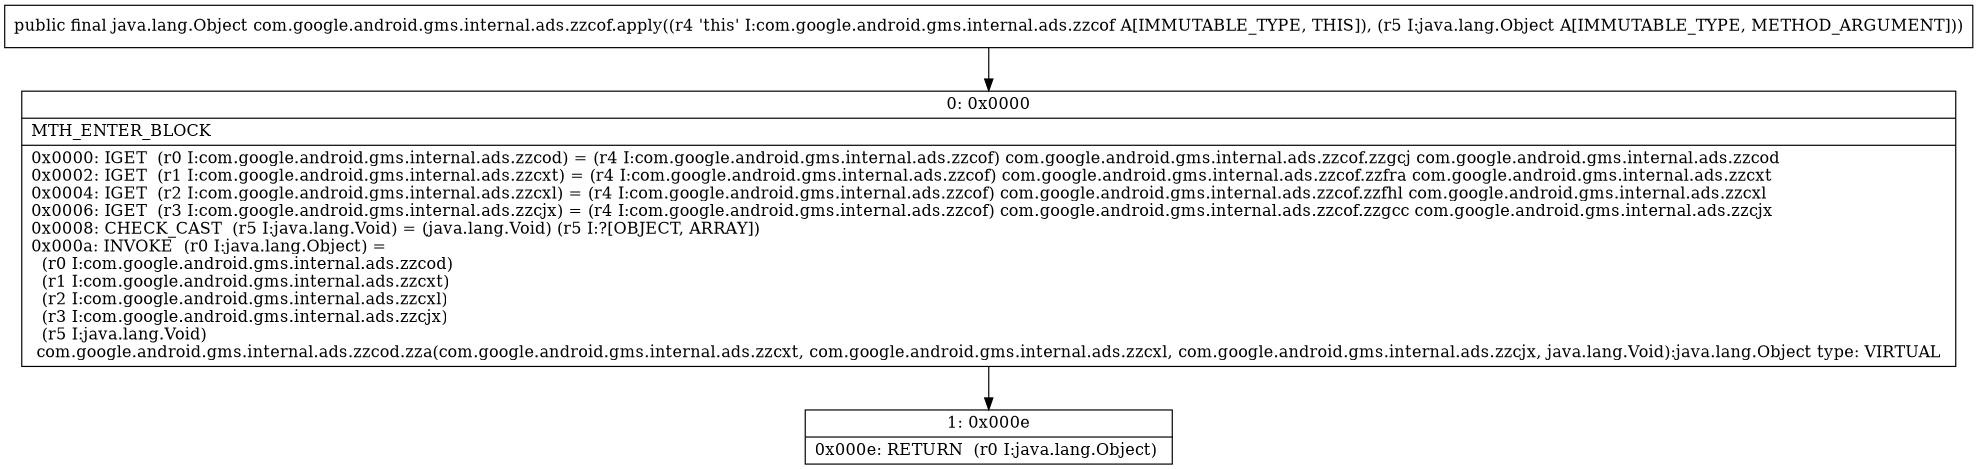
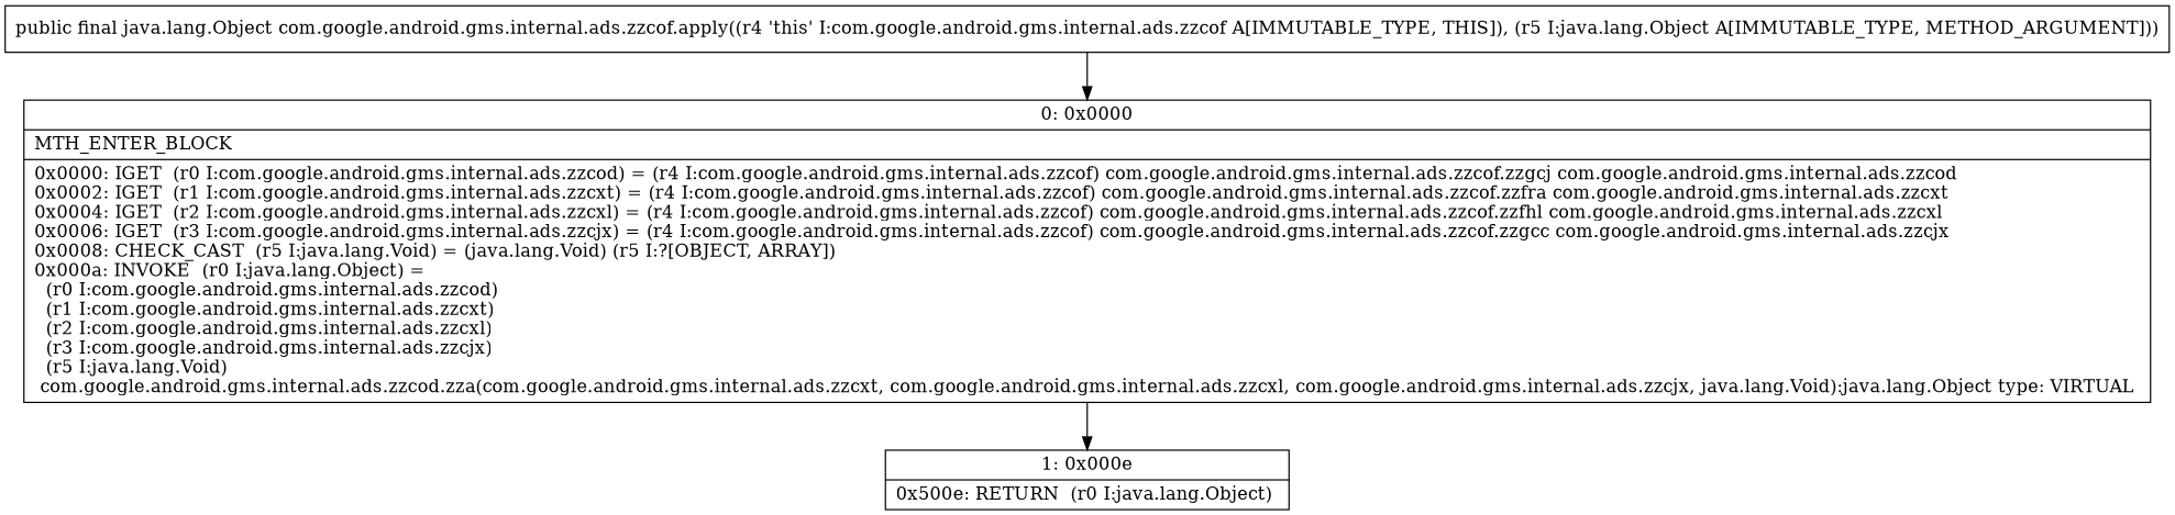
  digraph {
    node [shape=record]
    n1 [label="{0\:\ 0x0000|MTH_ENTER_BLOCK\l|0x0000: IGET  (r0 I:com.google.android.gms.internal.ads.zzcod) = (r4 I:com.google.android.gms.internal.ads.zzcof) com.google.android.gms.internal.ads.zzcof.zzgcj com.google.android.gms.internal.ads.zzcod \l0x0002: IGET  (r1 I:com.google.android.gms.internal.ads.zzcxt) = (r4 I:com.google.android.gms.internal.ads.zzcof) com.google.android.gms.internal.ads.zzcof.zzfra com.google.android.gms.internal.ads.zzcxt \l0x0004: IGET  (r2 I:com.google.android.gms.internal.ads.zzcxl) = (r4 I:com.google.android.gms.internal.ads.zzcof) com.google.android.gms.internal.ads.zzcof.zzfhl com.google.android.gms.internal.ads.zzcxl \l0x0006: IGET  (r3 I:com.google.android.gms.internal.ads.zzcjx) = (r4 I:com.google.android.gms.internal.ads.zzcof) com.google.android.gms.internal.ads.zzcof.zzgcc com.google.android.gms.internal.ads.zzcjx \l0x0008: CHECK_CAST  (r5 I:java.lang.Void) = (java.lang.Void) (r5 I:?[OBJECT, ARRAY]) \l0x000a: INVOKE  (r0 I:java.lang.Object) = \l  (r0 I:com.google.android.gms.internal.ads.zzcod)\l  (r1 I:com.google.android.gms.internal.ads.zzcxt)\l  (r2 I:com.google.android.gms.internal.ads.zzcxl)\l  (r3 I:com.google.android.gms.internal.ads.zzcjx)\l  (r5 I:java.lang.Void)\l com.google.android.gms.internal.ads.zzcod.zza(com.google.android.gms.internal.ads.zzcxt, com.google.android.gms.internal.ads.zzcxl, com.google.android.gms.internal.ads.zzcjx, java.lang.Void):java.lang.Object type: VIRTUAL \l}"]
-   n2 [label="{1\:\ 0x000e|0x000e: RETURN  (r0 I:java.lang.Object) \l}"]
+   n2 [label="{1\:\ 0x000e|0x500e: RETURN  (r0 I:java.lang.Object) \l}"]
    n3 [label="{public final java.lang.Object com.google.android.gms.internal.ads.zzcof.apply((r4 'this' I:com.google.android.gms.internal.ads.zzcof A[IMMUTABLE_TYPE, THIS]), (r5 I:java.lang.Object A[IMMUTABLE_TYPE, METHOD_ARGUMENT])) }"]
    n1 -> n2
    n3 -> n1
  }
